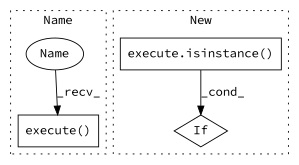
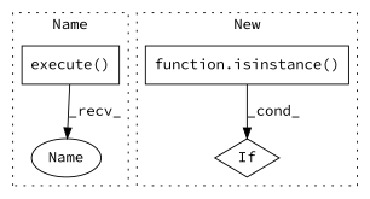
  digraph {
    fontname="Source Code Pro"
    node [a=75 fontname="Source Code Pro" s=1200 shape=box]
    edge [fontname="Source Code Pro"]
    n1 [l=14 label="execute()"]
    n2 [a=87 l=4 label=Name shape=ellipse]
-   n3 [l="11,1" label="execute.isinstance()" s="1326,1347"]
+   n3 [l="11,1" label="function.isinstance()" s="1326,1347"]
    n4 [a=96 l=3 label=If s=1319 shape=diamond]
    subgraph cluster_1 {
      label=Name
      style=dotted
      n1
      n2
    }
    subgraph cluster_2 {
      label=New
      style=dotted
      n3
      n4
    }
-   n2 -> n1 [label=_recv_]
+   n1 -> n2 [label=_recv_]
    n3 -> n4 [label=_cond_]
  }
